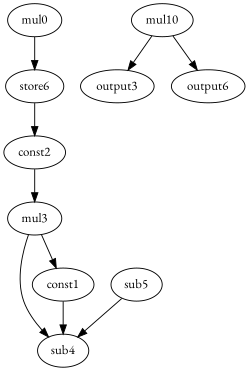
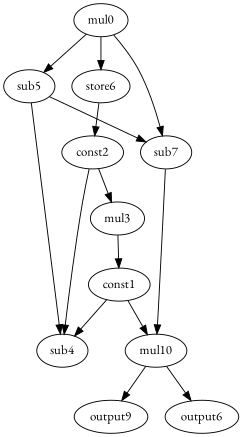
  digraph {
    fontname="EB Garamond"
    node [fontname="EB Garamond" opcode=const]
    edge [fontname="EB Garamond" operand=0]
    n1 [label=mul0]
    sub5 [opcode=sub]
    store6 [opcode=store]
+   sub7 [opcode=sub]
    sub4 [opcode=sub]
    const2
    mul10 [opcode=mul]
    const1
    mul3 [opcode=mul]
-   output9 [opcode=output label=output3]
+   output9 [opcode=output]
    n11 [label=output6 opcode=output]
+   n1 -> sub5
    n1 -> store6
+   n1 -> sub7
+   sub5 -> sub7 [operand=1]
    sub5 -> sub4 [operand=1]
    store6 -> const2 [operand=1]
+   sub7 -> mul10
    const2 -> mul3 [operand=1]
    mul10 -> output9
    mul10 -> n11
    const1 -> sub4
-   mul3 -> sub4 [operand=1]
+   const1 -> mul10 [operand=1]
+   const2 -> sub4 [operand=1]
    mul3 -> const1
  }
